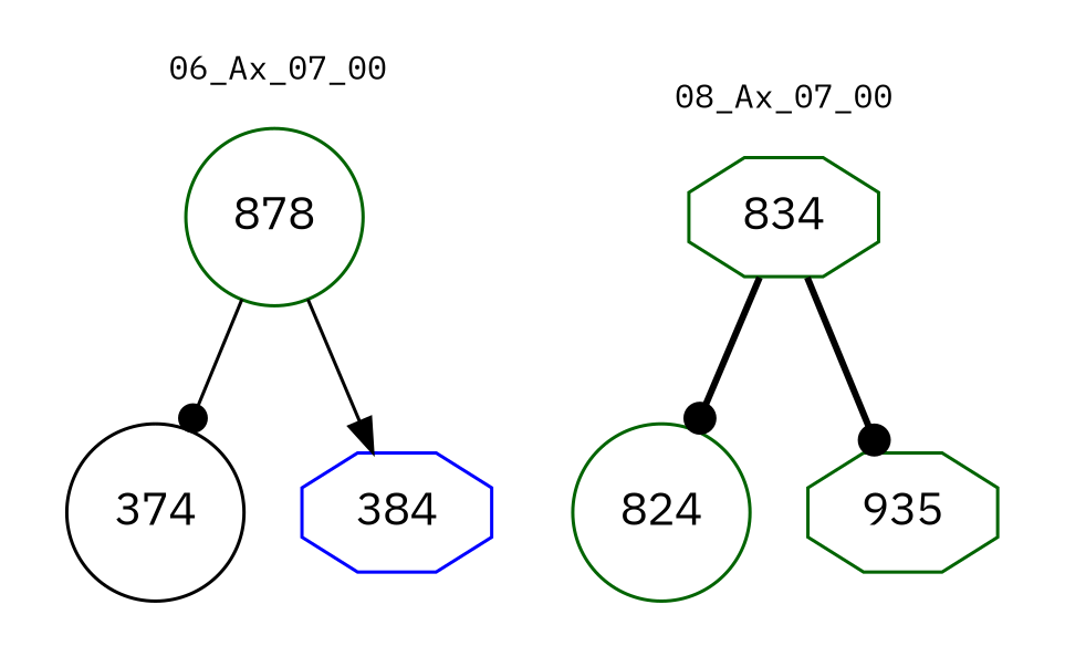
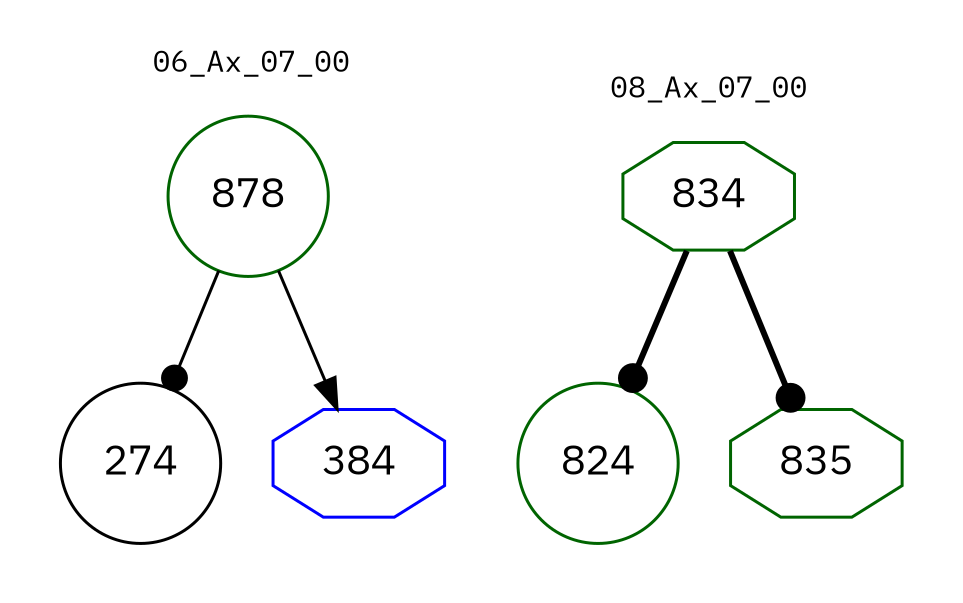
  digraph {
    fontname="IBM Plex Mono"
    node [color=darkgreen fontname="IBM Plex Mono" shape=circle]
    edge [arrowhead=dot color=black fontname="IBM Plex Mono" style=solid]
    n1 [label=878]
-   n2 [color=black label=374]
+   n2 [color=black label=274]
    n3 [color=blue label=384 shape=octagon]
    n4 [label=834 shape=octagon]
    n5 [label=824]
-   n6 [label=935 shape=octagon]
+   n6 [label=835 shape=octagon]
    subgraph cluster_1 {
      color=white
      fontsize=10
      label="06_Ax_07_00"
      n1
      n2
      n3
    }
    subgraph cluster_2 {
      color=white
      fontsize=10
      label="08_Ax_07_00"
      n4
      n5
      n6
    }
    n1 -> n2
    n1 -> n3 [arrowhead=normal]
    n4 -> n5 [style=bold]
    n4 -> n6 [style=bold]
  }
